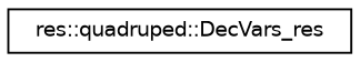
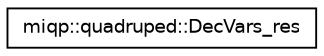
  digraph {
    rankdir=LR
-   n1 [color=black fillcolor=white fontname=Helvetica fontsize=10 height=0.2 label="res::quadruped::DecVars_res" shape=record style=filled width=0.4]
+   n1 [color=black fillcolor=white fontname=Helvetica fontsize=10 height=0.2 label="miqp::quadruped::DecVars_res" shape=record style=filled width=0.4]
  }
